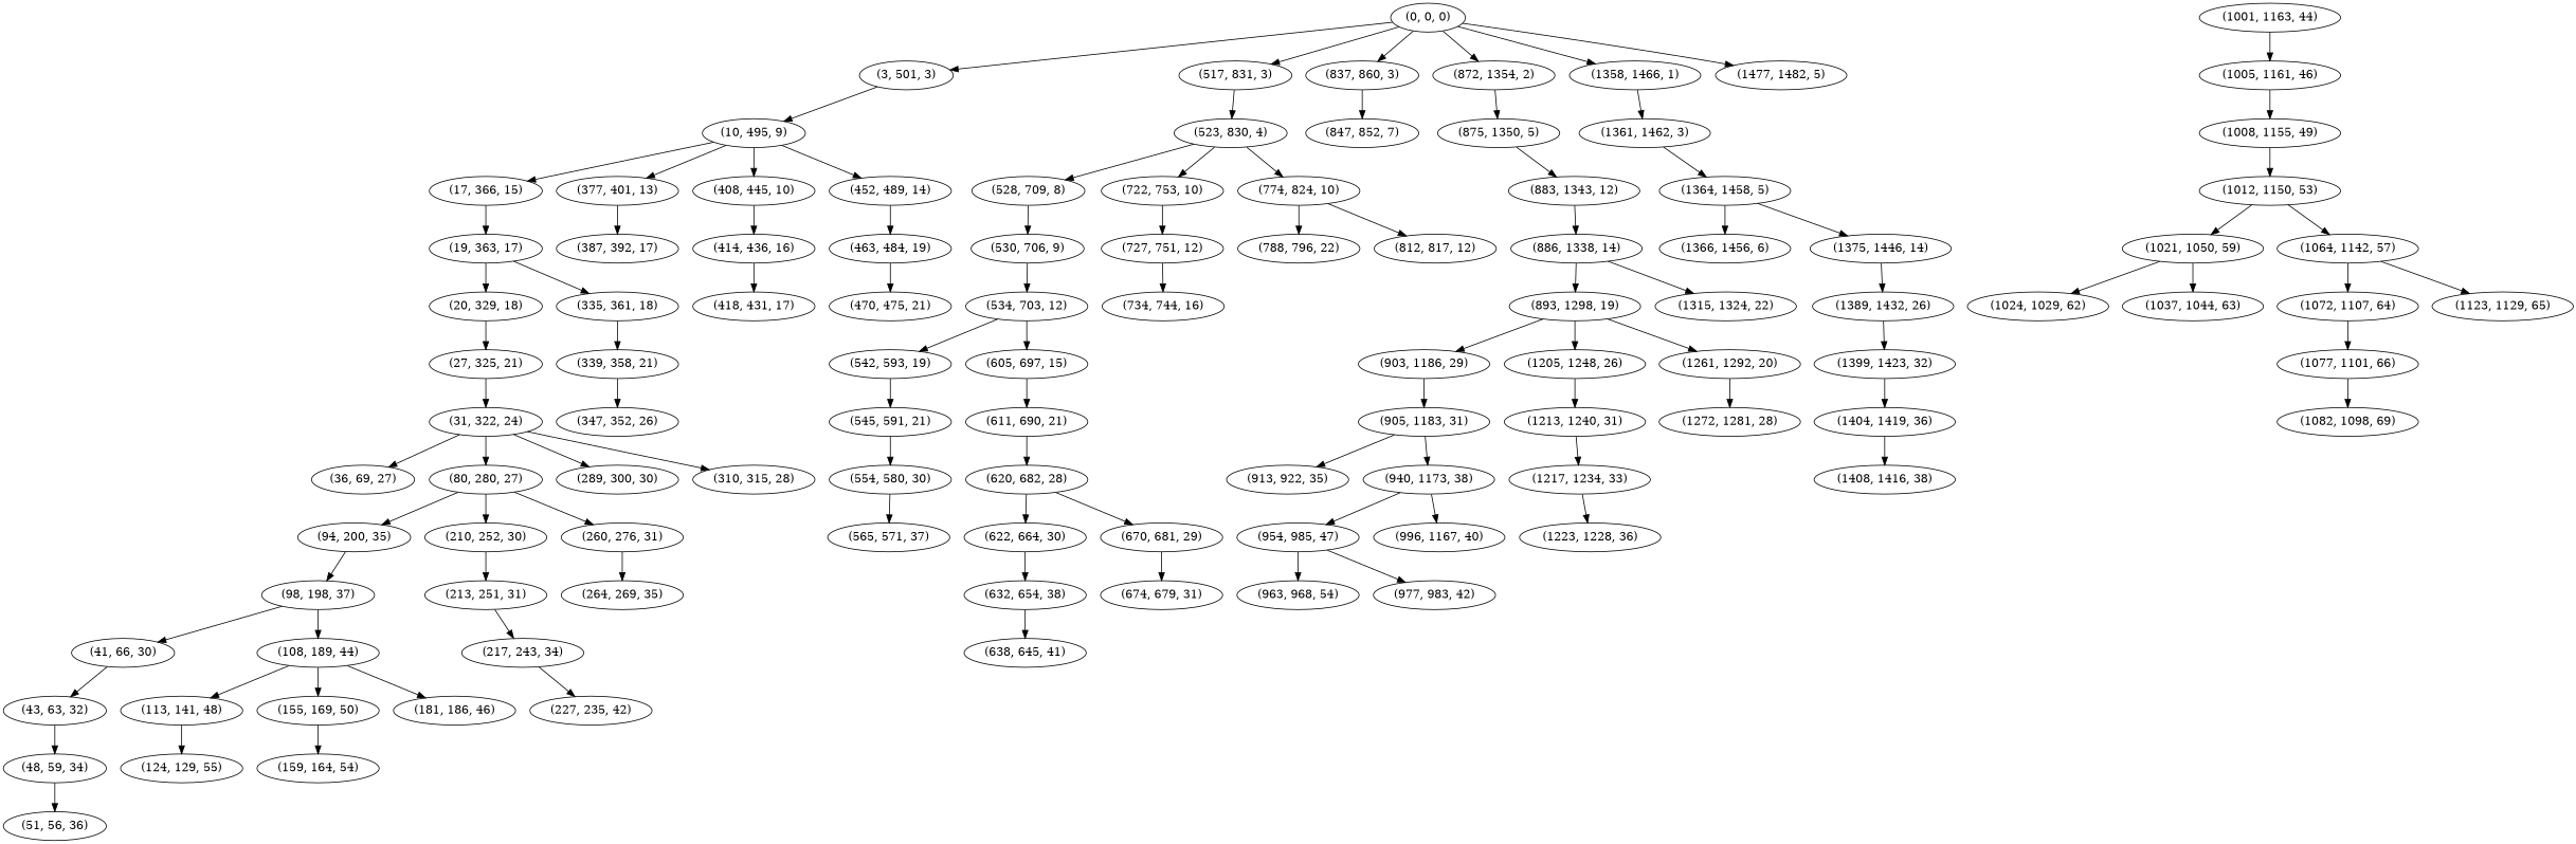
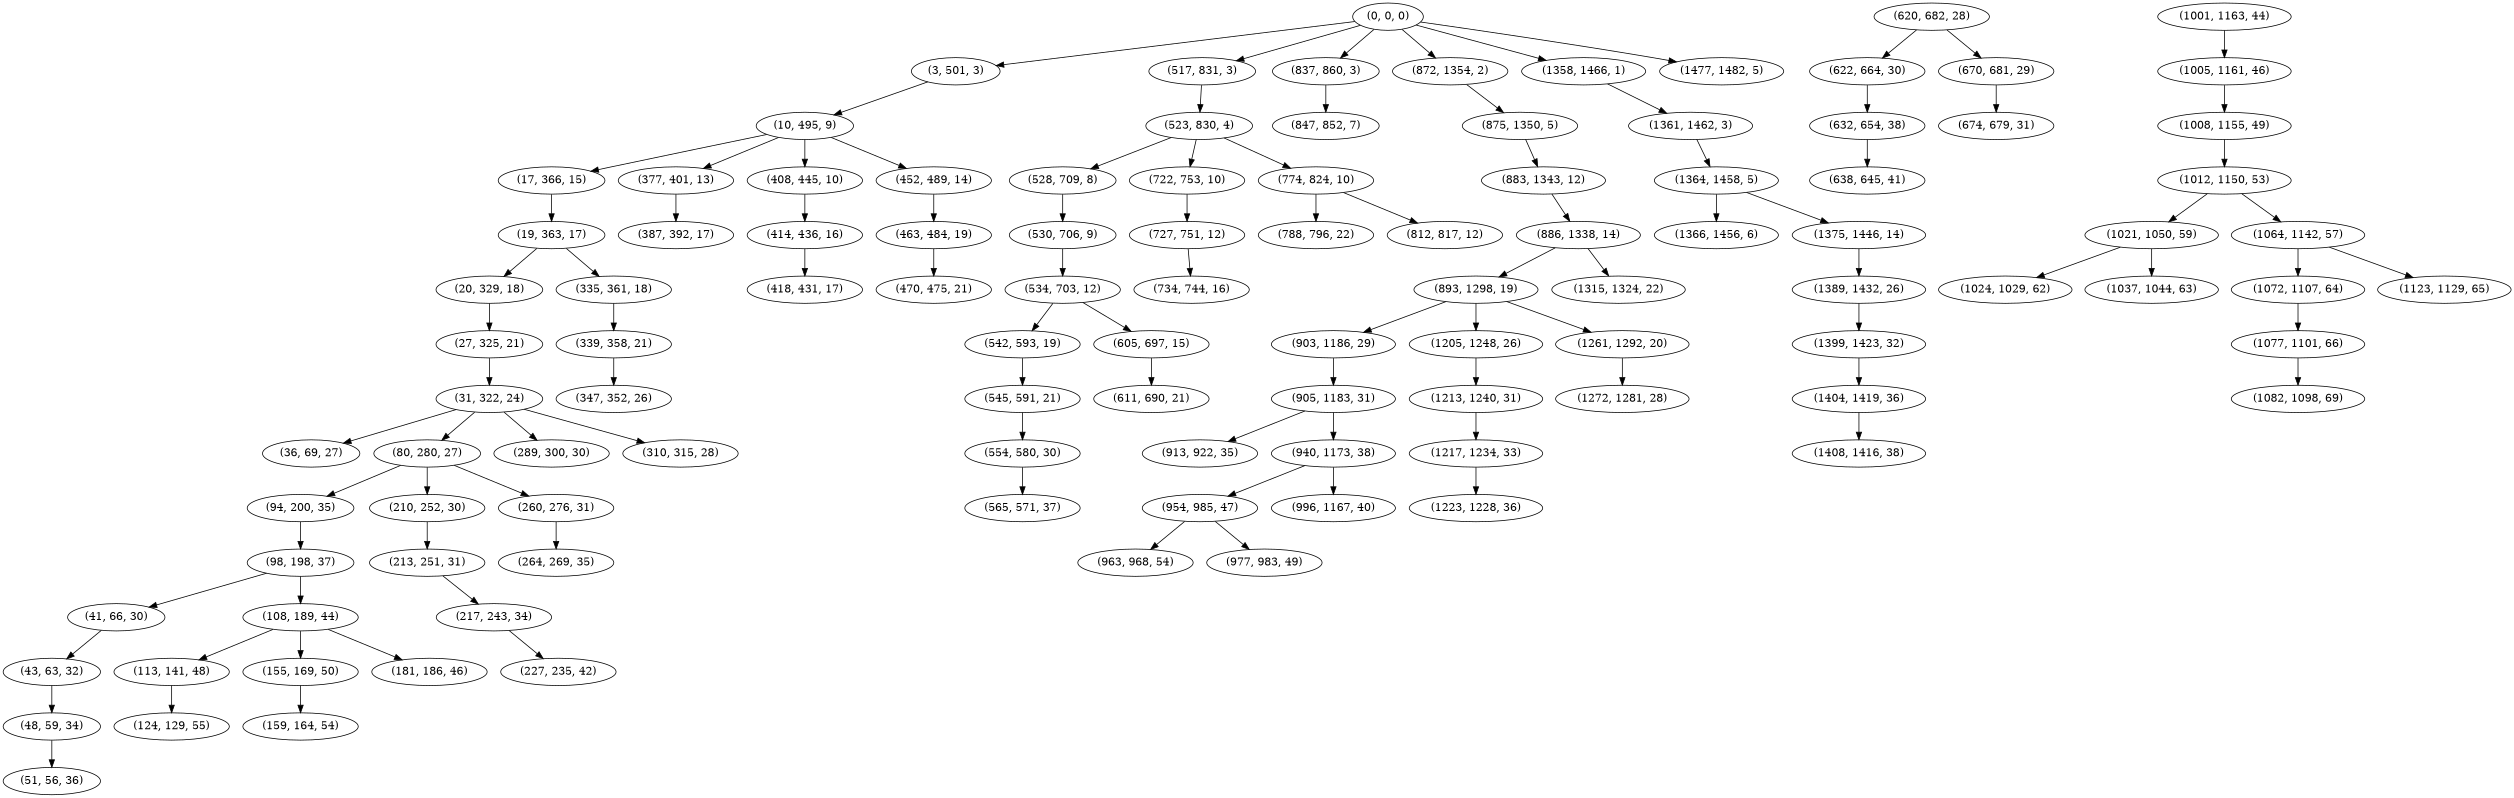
  digraph {
    "(0, 0, 0)"
    "(3, 501, 3)"
    "(517, 831, 3)"
    "(837, 860, 3)"
    "(872, 1354, 2)"
    "(1358, 1466, 1)"
    "(1477, 1482, 5)"
    "(10, 495, 9)"
    "(523, 830, 4)"
    "(847, 852, 7)"
    "(875, 1350, 5)"
    "(1361, 1462, 3)"
    "(17, 366, 15)"
    "(377, 401, 13)"
    "(408, 445, 10)"
    "(452, 489, 14)"
    "(19, 363, 17)"
    "(387, 392, 17)"
    "(414, 436, 16)"
    "(463, 484, 19)"
    "(20, 329, 18)"
    "(335, 361, 18)"
    "(27, 325, 21)"
    "(339, 358, 21)"
    "(31, 322, 24)"
    "(36, 69, 27)"
    "(80, 280, 27)"
    "(289, 300, 30)"
    "(310, 315, 28)"
    "(94, 200, 35)"
    "(210, 252, 30)"
    "(260, 276, 31)"
    "(41, 66, 30)"
    "(43, 63, 32)"
    "(48, 59, 34)"
    "(51, 56, 36)"
    "(98, 198, 37)"
    "(213, 251, 31)"
    "(264, 269, 35)"
    "(108, 189, 44)"
    "(113, 141, 48)"
    "(155, 169, 50)"
    "(181, 186, 46)"
    "(124, 129, 55)"
    "(159, 164, 54)"
    "(217, 243, 34)"
    "(227, 235, 42)"
    "(347, 352, 26)"
    "(418, 431, 17)"
    "(470, 475, 21)"
    "(528, 709, 8)"
    "(722, 753, 10)"
    "(774, 824, 10)"
    "(530, 706, 9)"
    "(727, 751, 12)"
    "(788, 796, 22)"
    "(812, 817, 12)"
    "(534, 703, 12)"
    "(542, 593, 19)"
    "(605, 697, 15)"
    "(545, 591, 21)"
    "(611, 690, 21)"
    "(554, 580, 30)"
    "(565, 571, 37)"
    "(620, 682, 28)"
    "(622, 664, 30)"
    "(670, 681, 29)"
    "(632, 654, 38)"
    "(674, 679, 31)"
    "(638, 645, 41)"
    "(734, 744, 16)"
    "(883, 1343, 12)"
    "(886, 1338, 14)"
    "(893, 1298, 19)"
    "(1315, 1324, 22)"
    "(903, 1186, 29)"
    "(1205, 1248, 26)"
    "(1261, 1292, 20)"
    "(905, 1183, 31)"
    "(1213, 1240, 31)"
    "(1272, 1281, 28)"
    "(913, 922, 35)"
    "(940, 1173, 38)"
    "(954, 985, 47)"
    "(996, 1167, 40)"
    "(963, 968, 54)"
-   "(977, 983, 49)" [label="(977, 983, 42)"]
+   "(977, 983, 49)"
    "(1001, 1163, 44)"
    "(1005, 1161, 46)"
    "(1008, 1155, 49)"
    "(1012, 1150, 53)"
    "(1021, 1050, 59)"
    "(1064, 1142, 57)"
    "(1024, 1029, 62)"
    "(1037, 1044, 63)"
    "(1072, 1107, 64)"
    "(1123, 1129, 65)"
    "(1077, 1101, 66)"
    "(1082, 1098, 69)"
    "(1217, 1234, 33)"
    "(1223, 1228, 36)"
    "(1364, 1458, 5)"
    "(1366, 1456, 6)"
    "(1375, 1446, 14)"
    "(1389, 1432, 26)"
    "(1399, 1423, 32)"
    "(1404, 1419, 36)"
    "(1408, 1416, 38)"
    "(0, 0, 0)" -> "(3, 501, 3)"
    "(0, 0, 0)" -> "(517, 831, 3)"
    "(0, 0, 0)" -> "(837, 860, 3)"
    "(0, 0, 0)" -> "(872, 1354, 2)"
    "(0, 0, 0)" -> "(1358, 1466, 1)"
    "(0, 0, 0)" -> "(1477, 1482, 5)"
    "(3, 501, 3)" -> "(10, 495, 9)"
    "(517, 831, 3)" -> "(523, 830, 4)"
    "(837, 860, 3)" -> "(847, 852, 7)"
    "(872, 1354, 2)" -> "(875, 1350, 5)"
    "(1358, 1466, 1)" -> "(1361, 1462, 3)"
    "(10, 495, 9)" -> "(17, 366, 15)"
    "(10, 495, 9)" -> "(377, 401, 13)"
    "(10, 495, 9)" -> "(408, 445, 10)"
    "(10, 495, 9)" -> "(452, 489, 14)"
    "(523, 830, 4)" -> "(528, 709, 8)"
    "(523, 830, 4)" -> "(722, 753, 10)"
    "(523, 830, 4)" -> "(774, 824, 10)"
    "(875, 1350, 5)" -> "(883, 1343, 12)"
    "(1361, 1462, 3)" -> "(1364, 1458, 5)"
    "(17, 366, 15)" -> "(19, 363, 17)"
    "(377, 401, 13)" -> "(387, 392, 17)"
    "(408, 445, 10)" -> "(414, 436, 16)"
    "(452, 489, 14)" -> "(463, 484, 19)"
    "(19, 363, 17)" -> "(20, 329, 18)"
    "(19, 363, 17)" -> "(335, 361, 18)"
    "(414, 436, 16)" -> "(418, 431, 17)"
    "(463, 484, 19)" -> "(470, 475, 21)"
    "(20, 329, 18)" -> "(27, 325, 21)"
    "(335, 361, 18)" -> "(339, 358, 21)"
    "(27, 325, 21)" -> "(31, 322, 24)"
    "(339, 358, 21)" -> "(347, 352, 26)"
    "(31, 322, 24)" -> "(36, 69, 27)"
    "(31, 322, 24)" -> "(80, 280, 27)"
    "(31, 322, 24)" -> "(289, 300, 30)"
    "(31, 322, 24)" -> "(310, 315, 28)"
    "(80, 280, 27)" -> "(94, 200, 35)"
    "(80, 280, 27)" -> "(210, 252, 30)"
    "(80, 280, 27)" -> "(260, 276, 31)"
    "(94, 200, 35)" -> "(98, 198, 37)"
    "(210, 252, 30)" -> "(213, 251, 31)"
    "(260, 276, 31)" -> "(264, 269, 35)"
    "(41, 66, 30)" -> "(43, 63, 32)"
    "(43, 63, 32)" -> "(48, 59, 34)"
    "(48, 59, 34)" -> "(51, 56, 36)"
    "(98, 198, 37)" -> "(41, 66, 30)"
    "(98, 198, 37)" -> "(108, 189, 44)"
    "(213, 251, 31)" -> "(217, 243, 34)"
    "(108, 189, 44)" -> "(113, 141, 48)"
    "(108, 189, 44)" -> "(155, 169, 50)"
    "(108, 189, 44)" -> "(181, 186, 46)"
    "(113, 141, 48)" -> "(124, 129, 55)"
    "(155, 169, 50)" -> "(159, 164, 54)"
    "(217, 243, 34)" -> "(227, 235, 42)"
    "(528, 709, 8)" -> "(530, 706, 9)"
    "(722, 753, 10)" -> "(727, 751, 12)"
    "(774, 824, 10)" -> "(788, 796, 22)"
    "(774, 824, 10)" -> "(812, 817, 12)"
    "(530, 706, 9)" -> "(534, 703, 12)"
    "(727, 751, 12)" -> "(734, 744, 16)"
    "(534, 703, 12)" -> "(542, 593, 19)"
    "(534, 703, 12)" -> "(605, 697, 15)"
    "(542, 593, 19)" -> "(545, 591, 21)"
    "(605, 697, 15)" -> "(611, 690, 21)"
    "(545, 591, 21)" -> "(554, 580, 30)"
-   "(611, 690, 21)" -> "(620, 682, 28)"
    "(554, 580, 30)" -> "(565, 571, 37)"
    "(620, 682, 28)" -> "(622, 664, 30)"
    "(620, 682, 28)" -> "(670, 681, 29)"
    "(622, 664, 30)" -> "(632, 654, 38)"
    "(670, 681, 29)" -> "(674, 679, 31)"
    "(632, 654, 38)" -> "(638, 645, 41)"
    "(883, 1343, 12)" -> "(886, 1338, 14)"
    "(886, 1338, 14)" -> "(893, 1298, 19)"
    "(886, 1338, 14)" -> "(1315, 1324, 22)"
    "(893, 1298, 19)" -> "(903, 1186, 29)"
    "(893, 1298, 19)" -> "(1205, 1248, 26)"
    "(893, 1298, 19)" -> "(1261, 1292, 20)"
    "(903, 1186, 29)" -> "(905, 1183, 31)"
    "(1205, 1248, 26)" -> "(1213, 1240, 31)"
    "(1261, 1292, 20)" -> "(1272, 1281, 28)"
    "(905, 1183, 31)" -> "(913, 922, 35)"
    "(905, 1183, 31)" -> "(940, 1173, 38)"
    "(1213, 1240, 31)" -> "(1217, 1234, 33)"
    "(940, 1173, 38)" -> "(954, 985, 47)"
    "(940, 1173, 38)" -> "(996, 1167, 40)"
    "(954, 985, 47)" -> "(963, 968, 54)"
    "(954, 985, 47)" -> "(977, 983, 49)"
    "(1001, 1163, 44)" -> "(1005, 1161, 46)"
    "(1005, 1161, 46)" -> "(1008, 1155, 49)"
    "(1008, 1155, 49)" -> "(1012, 1150, 53)"
    "(1012, 1150, 53)" -> "(1021, 1050, 59)"
    "(1012, 1150, 53)" -> "(1064, 1142, 57)"
    "(1021, 1050, 59)" -> "(1024, 1029, 62)"
    "(1021, 1050, 59)" -> "(1037, 1044, 63)"
    "(1064, 1142, 57)" -> "(1072, 1107, 64)"
    "(1064, 1142, 57)" -> "(1123, 1129, 65)"
    "(1072, 1107, 64)" -> "(1077, 1101, 66)"
    "(1077, 1101, 66)" -> "(1082, 1098, 69)"
    "(1217, 1234, 33)" -> "(1223, 1228, 36)"
    "(1364, 1458, 5)" -> "(1366, 1456, 6)"
    "(1364, 1458, 5)" -> "(1375, 1446, 14)"
    "(1375, 1446, 14)" -> "(1389, 1432, 26)"
    "(1389, 1432, 26)" -> "(1399, 1423, 32)"
    "(1399, 1423, 32)" -> "(1404, 1419, 36)"
    "(1404, 1419, 36)" -> "(1408, 1416, 38)"
  }
